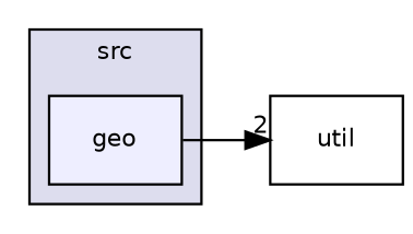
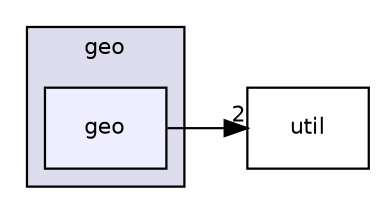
  digraph {
    compound=true
    rankdir=LR
    fontname="DejaVu Sans"
    node [fontname="DejaVu Sans" fontsize=10 shape=box]
    n1 [fillcolor="#eeeeff" label=geo pencolor=black style=filled]
    n2 [label=util]
    subgraph cluster_1 {
      bgcolor="#ddddee"
      fontsize=10
-     label=src
+     label=geo
      pencolor=black
      n1
    }
    n1 -> n2 [headlabel=2 labeldistance=1.5 labelfontname=Helvetica labelfontsize=10 fontname="DejaVu Sans"]
  }
